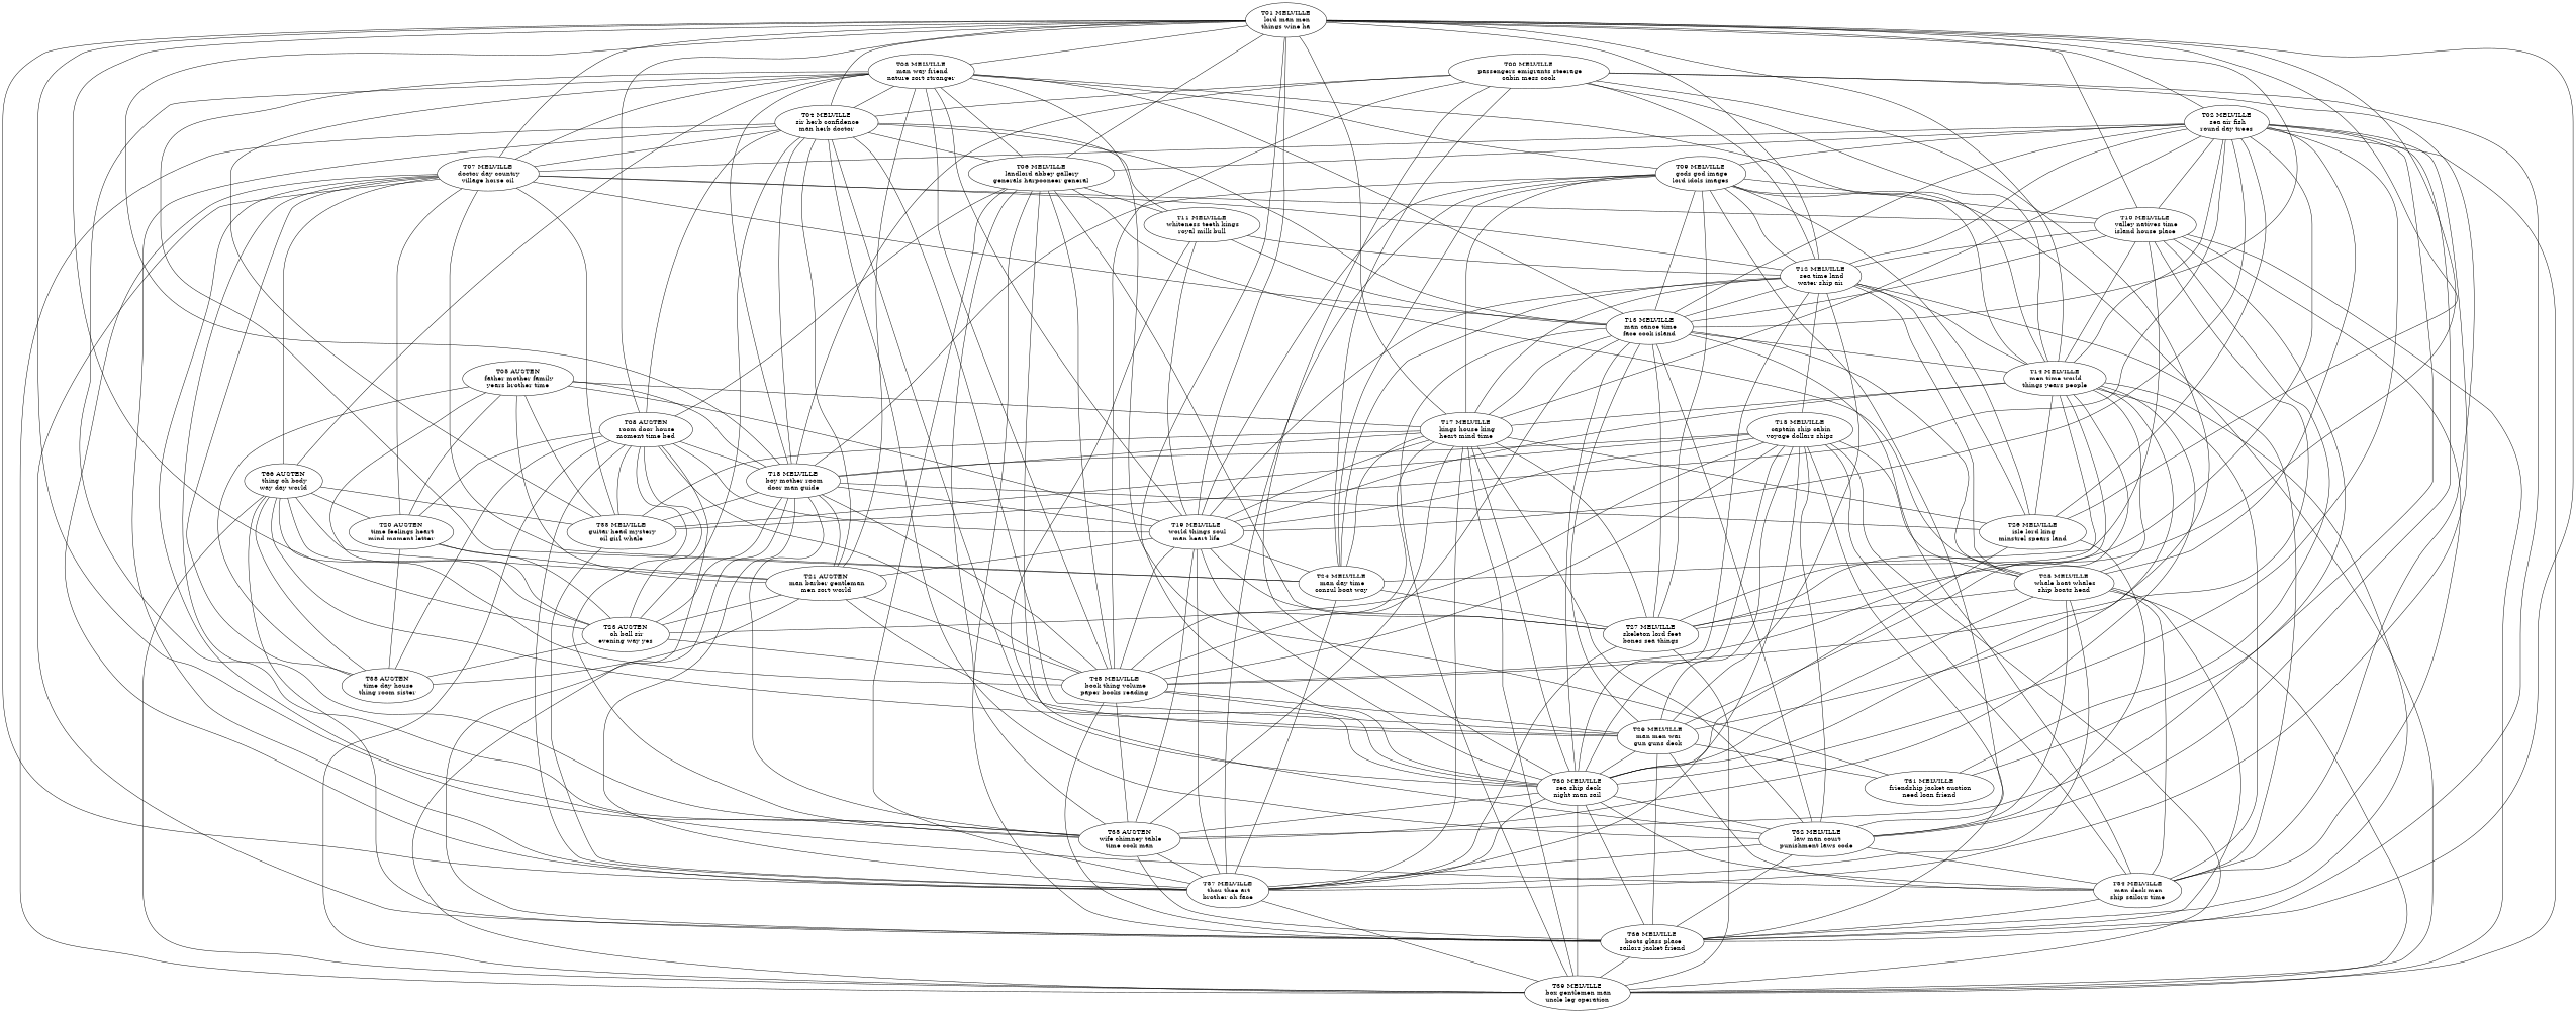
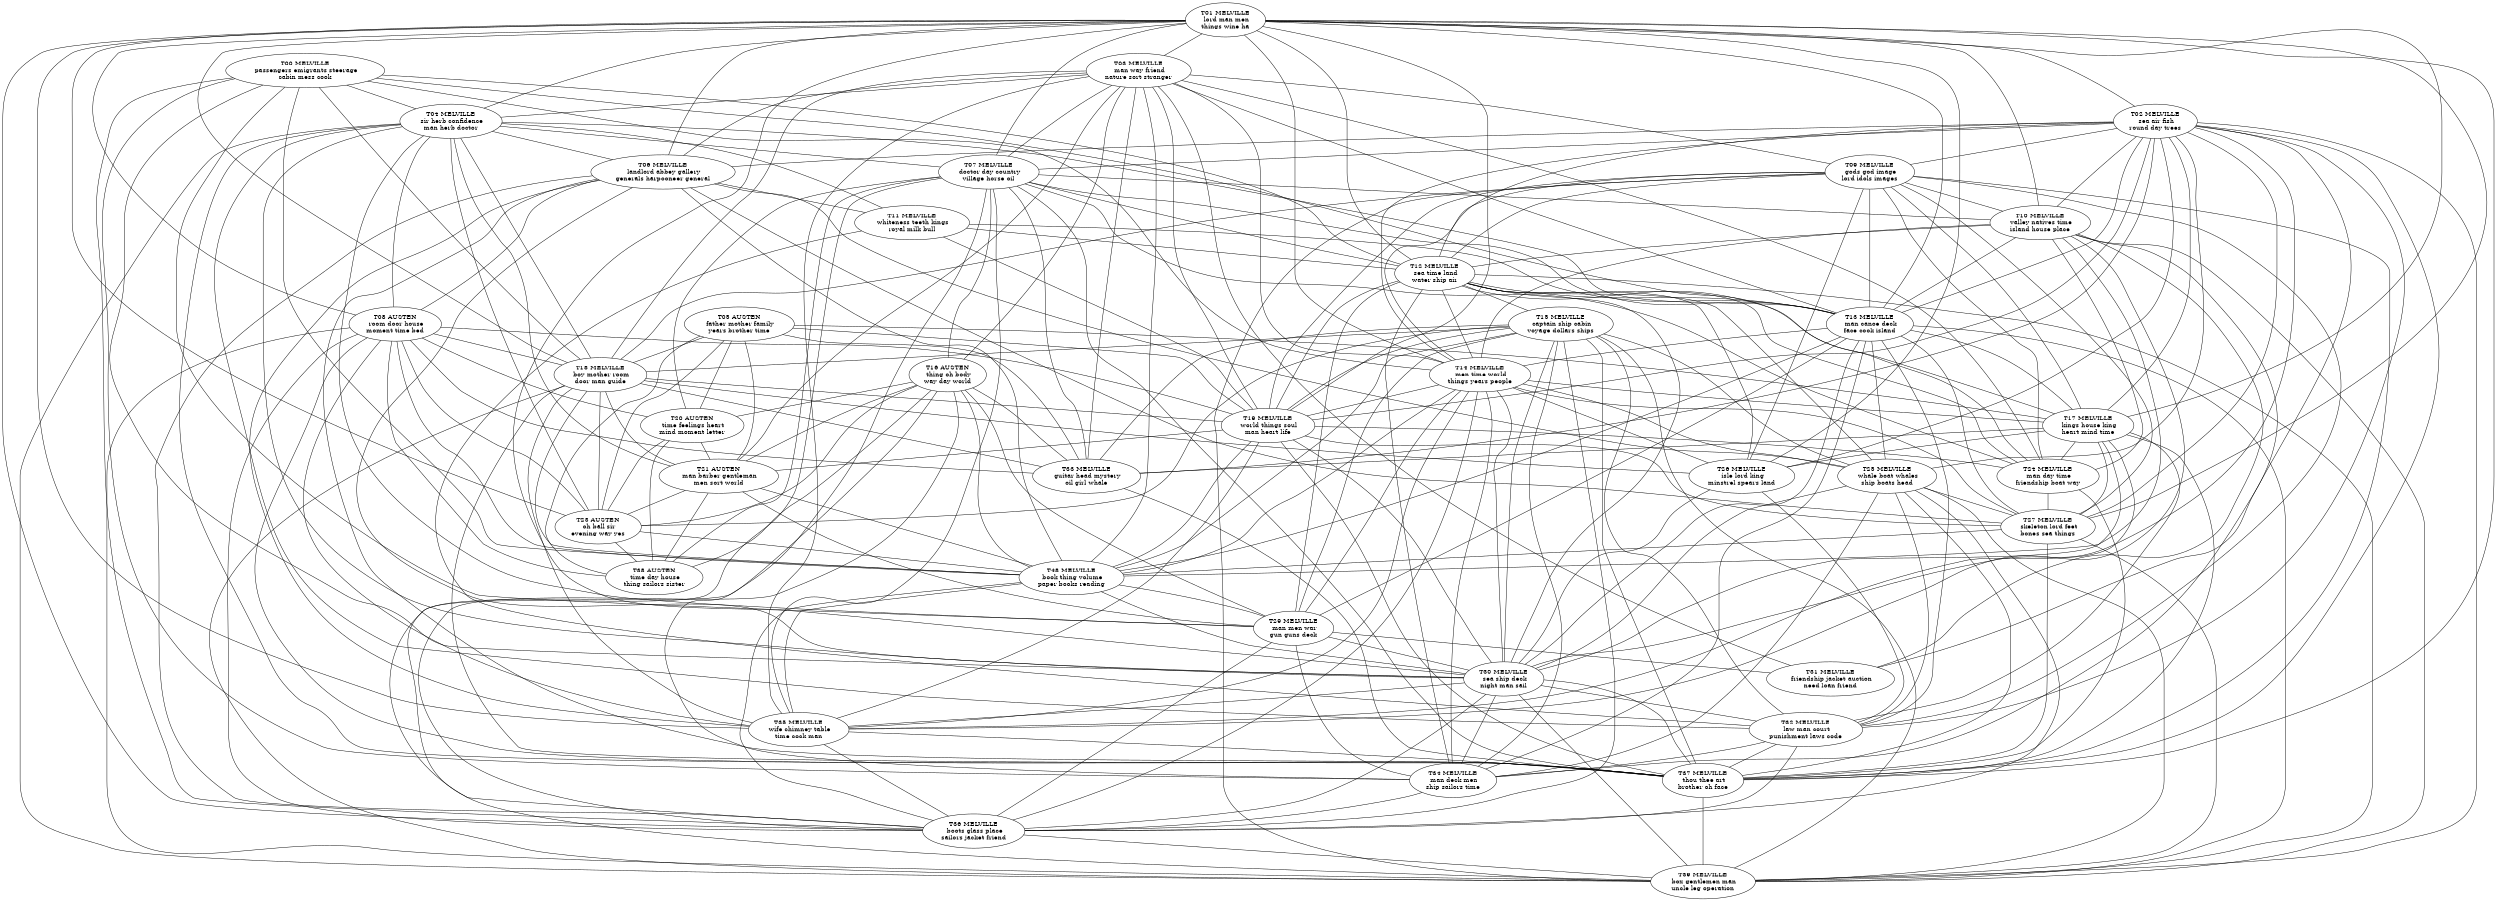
  graph {
    n1 [label="T00 MELVILLE\n passengers emigrants steerage\ncabin mess cook"]
    n2 [label="T04 MELVILLE\n sir herb confidence\nman herb doctor"]
    n3 [label="T12 MELVILLE\n sea time land\nwater ship air"]
    n4 [label="T14 MELVILLE\n men time world\nthings years people"]
    n5 [label="T18 MELVILLE\n boy mother room\ndoor man guide"]
-   n6 [label="T24 MELVILLE\n man day time\nconsul boat way"]
+   n6 [label="T24 MELVILLE\n man day time\nfriendship boat way"]
    n7 [label="T48 MELVILLE\n book thing volume\npaper books reading"]
    n8 [label="T29 MELVILLE\n man men war\ngun guns deck"]
    n9 [label="T30 MELVILLE\n sea ship deck\nnight man sail"]
    n10 [label="T34 MELVILLE\n man deck men\nship sailors time"]
    n11 [label="T36 MELVILLE\n boots glass place\nsailors jacket friend"]
    n12 [label="T06 MELVILLE\n landlord abbey gallery\ngenerals harpooneer general"]
    n13 [label="T07 MELVILLE\n doctor day country\nvillage horse oil"]
    n14 [label="T08 AUSTEN\n room door house\nmoment time bed"]
-   n15 [label="T13 MELVILLE\n man canoe time\nface cook island"]
+   n15 [label="T13 MELVILLE\n man canoe deck\nface cook island"]
    n16 [label="T23 AUSTEN\n oh ball sir\nevening way yes"]
    n17 [label="T37 MELVILLE\n thou thee art\nbrother oh face"]
    n18 [label="T32 MELVILLE\n law man court\npunishment laws code"]
    n19 [label="T39 MELVILLE\n box gentlemen man\nuncle leg operation"]
    n20 [label="T21 AUSTEN\n man barber gentleman\nmen sort world"]
    n21 [label="T11 MELVILLE\n whiteness teeth kings\nroyal milk bull"]
    n22 [label="T17 MELVILLE\n kings house king\nheart mind time"]
    n23 [label="T19 MELVILLE\n world things soul\nman heart life"]
    n24 [label="T26 MELVILLE\n isle lord king\nminstrel spears land"]
    n25 [label="T25 MELVILLE\n whale boat whales\nship boats head"]
    n26 [label="T15 MELVILLE\n captain ship cabin\nvoyage dollars ships"]
    n27 [label="T27 MELVILLE\n skeleton lord feet\nbones sea things"]
-   n28 [label="T35 AUSTEN\n wife chimney table\ntime cock man"]
+   n28 [label="T35 MELVILLE\n wife chimney table\ntime cock man"]
    n29 [label="T33 MELVILLE\n guitar head mystery\noil girl whale"]
    n30 [label="T31 MELVILLE\n friendship jacket auction\nneed loan friend"]
    n31 [label="T01 MELVILLE\n lord man men\nthings wine ha"]
    n32 [label="T02 MELVILLE\n sea air fish\nround day trees"]
    n33 [label="T03 MELVILLE\n man way friend\nnature sort stranger"]
    n34 [label="T10 MELVILLE\n valley natives time\nisland house place"]
    n35 [label="T09 MELVILLE\n gods god image\nlord idols images"]
-   n36 [label="T66 AUSTEN\n thing oh body\nway day world"]
+   n36 [label="T16 AUSTEN\n thing oh body\nway day world"]
    n37 [label="T20 AUSTEN\n time feelings heart\nmind moment letter"]
-   n38 [label="T38 AUSTEN\n time day house\nthing room sister"]
+   n38 [label="T38 AUSTEN\n time day house\nthing sailors sister"]
    n39 [label="T05 AUSTEN\n father mother family\nyears brother time"]
    n1 -- n2
    n1 -- n3
    n1 -- n4
    n1 -- n5
    n1 -- n6
    n1 -- n7
    n1 -- n8
    n1 -- n9
    n1 -- n10
    n1 -- n11
    n2 -- n5
    n2 -- n8
    n2 -- n9
    n2 -- n12
    n2 -- n13
    n2 -- n14
    n2 -- n15
    n2 -- n16
    n2 -- n17
    n2 -- n18
    n2 -- n19
    n2 -- n20
    n2 -- n21
    n3 -- n4
    n3 -- n6
    n3 -- n8
    n3 -- n9
    n3 -- n10
    n3 -- n15
-   n22 -- n19
+   n3 -- n19
    n3 -- n22
    n3 -- n23
    n3 -- n24
    n3 -- n25
    n3 -- n26
    n4 -- n7
    n4 -- n8
    n4 -- n9
    n4 -- n10
    n4 -- n11
    n4 -- n22
    n4 -- n23
    n4 -- n24
    n4 -- n25
    n4 -- n27
    n4 -- n28
    n5 -- n7
    n5 -- n16
    n5 -- n17
    n5 -- n19
    n5 -- n20
    n5 -- n23
    n5 -- n24
    n5 -- n28
    n5 -- n29
    n6 -- n17
    n6 -- n27
    n7 -- n8
    n7 -- n9
    n7 -- n11
    n7 -- n28
    n8 -- n9
    n8 -- n10
    n8 -- n11
    n8 -- n30
    n9 -- n10
    n9 -- n11
    n9 -- n17
    n9 -- n18
    n9 -- n19
    n9 -- n28
    n10 -- n11
    n11 -- n19
    n12 -- n7
    n12 -- n9
    n12 -- n11
    n12 -- n14
    n12 -- n17
    n12 -- n21
    n12 -- n25
    n12 -- n27
    n12 -- n28
    n13 -- n3
    n13 -- n6
    n13 -- n10
    n13 -- n11
    n13 -- n15
    n13 -- n17
    n13 -- n28
    n13 -- n29
    n13 -- n34
    n13 -- n36
    n13 -- n37
    n13 -- n38
    n14 -- n5
    n14 -- n7
    n14 -- n11
    n14 -- n16
    n14 -- n17
    n14 -- n19
    n14 -- n23
    n14 -- n28
    n14 -- n29
    n14 -- n37
    n14 -- n38
    n15 -- n4
    n15 -- n7
    n15 -- n8
    n15 -- n9
    n15 -- n10
    n15 -- n18
    n15 -- n19
    n15 -- n22
    n15 -- n25
    n15 -- n27
    n16 -- n7
    n16 -- n38
    n17 -- n19
    n18 -- n10
    n18 -- n11
    n18 -- n17
    n20 -- n7
    n20 -- n8
    n20 -- n16
    n20 -- n38
    n21 -- n3
    n21 -- n15
    n21 -- n18
    n21 -- n23
-   n22 -- n5
    n22 -- n6
-   n22 -- n7
+   n27 -- n7
    n22 -- n9
    n22 -- n17
    n22 -- n18
-   n22 -- n23
    n22 -- n24
    n22 -- n27
    n22 -- n28
    n22 -- n29
    n23 -- n6
    n23 -- n7
    n23 -- n9
    n23 -- n17
    n23 -- n20
    n23 -- n27
    n23 -- n28
    n24 -- n9
    n24 -- n18
    n25 -- n9
    n25 -- n10
    n25 -- n11
    n25 -- n17
    n25 -- n18
    n25 -- n19
    n25 -- n27
    n26 -- n5
    n26 -- n7
    n26 -- n8
    n26 -- n9
    n26 -- n10
    n26 -- n11
    n26 -- n16
    n26 -- n17
    n26 -- n18
    n26 -- n19
    n26 -- n23
    n26 -- n25
    n26 -- n29
    n27 -- n17
    n27 -- n19
    n28 -- n11
    n28 -- n17
    n29 -- n17
    n31 -- n2
    n31 -- n3
    n31 -- n4
    n31 -- n5
    n31 -- n9
    n31 -- n11
    n31 -- n12
    n31 -- n13
    n31 -- n14
    n31 -- n15
    n31 -- n16
    n31 -- n17
    n31 -- n22
    n31 -- n23
    n31 -- n24
    n31 -- n27
    n31 -- n28
    n31 -- n32
    n31 -- n33
    n31 -- n34
    n32 -- n3
    n32 -- n4
    n32 -- n9
    n32 -- n12
    n32 -- n13
    n32 -- n15
    n32 -- n17
    n32 -- n18
    n32 -- n19
    n32 -- n22
    n32 -- n23
    n32 -- n24
    n32 -- n25
    n32 -- n27
    n32 -- n29
    n32 -- n30
    n32 -- n34
    n32 -- n35
    n33 -- n2
    n33 -- n4
    n33 -- n5
    n33 -- n6
    n33 -- n7
    n33 -- n12
    n33 -- n13
    n33 -- n15
    n33 -- n20
    n33 -- n23
    n33 -- n28
    n33 -- n29
    n33 -- n30
    n33 -- n35
    n33 -- n36
    n34 -- n3
    n34 -- n4
    n34 -- n6
    n34 -- n7
    n34 -- n10
    n34 -- n15
    n34 -- n19
    n34 -- n28
    n34 -- n30
    n35 -- n3
    n35 -- n4
    n35 -- n5
    n35 -- n6
    n35 -- n15
    n35 -- n17
    n35 -- n18
    n35 -- n19
    n35 -- n22
    n35 -- n23
    n35 -- n24
    n35 -- n27
    n35 -- n34
    n36 -- n7
    n36 -- n8
    n36 -- n11
    n36 -- n16
    n36 -- n19
    n36 -- n20
    n36 -- n29
    n36 -- n37
    n36 -- n38
    n37 -- n16
    n37 -- n20
    n37 -- n38
    n39 -- n5
    n39 -- n16
    n39 -- n20
    n39 -- n22
    n39 -- n23
    n39 -- n29
    n39 -- n37
    n39 -- n38
  }
